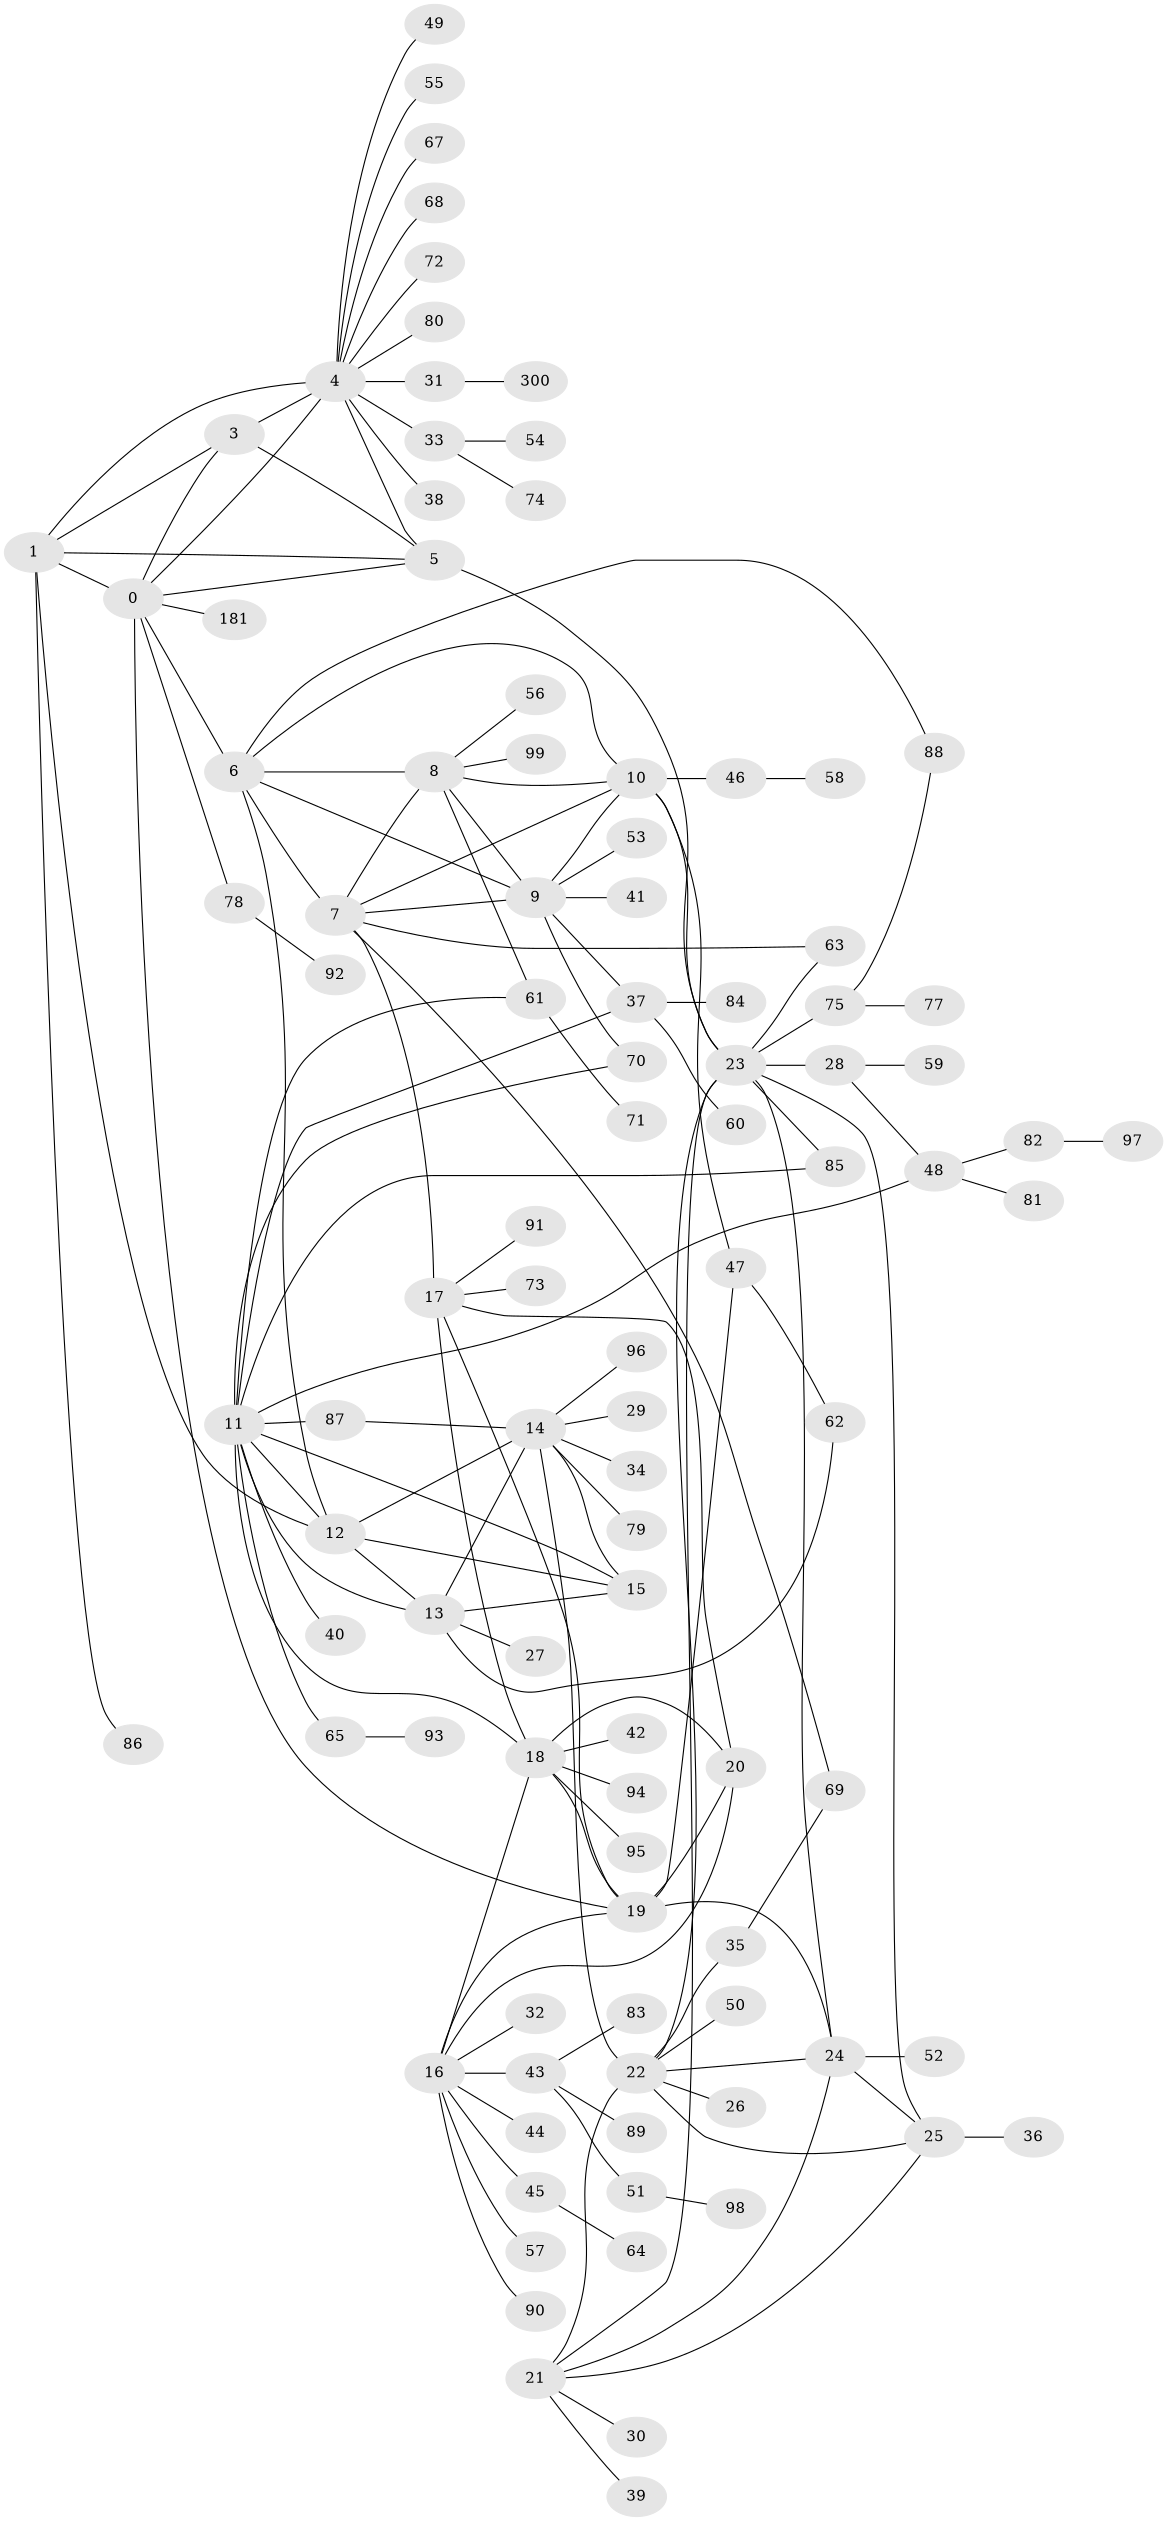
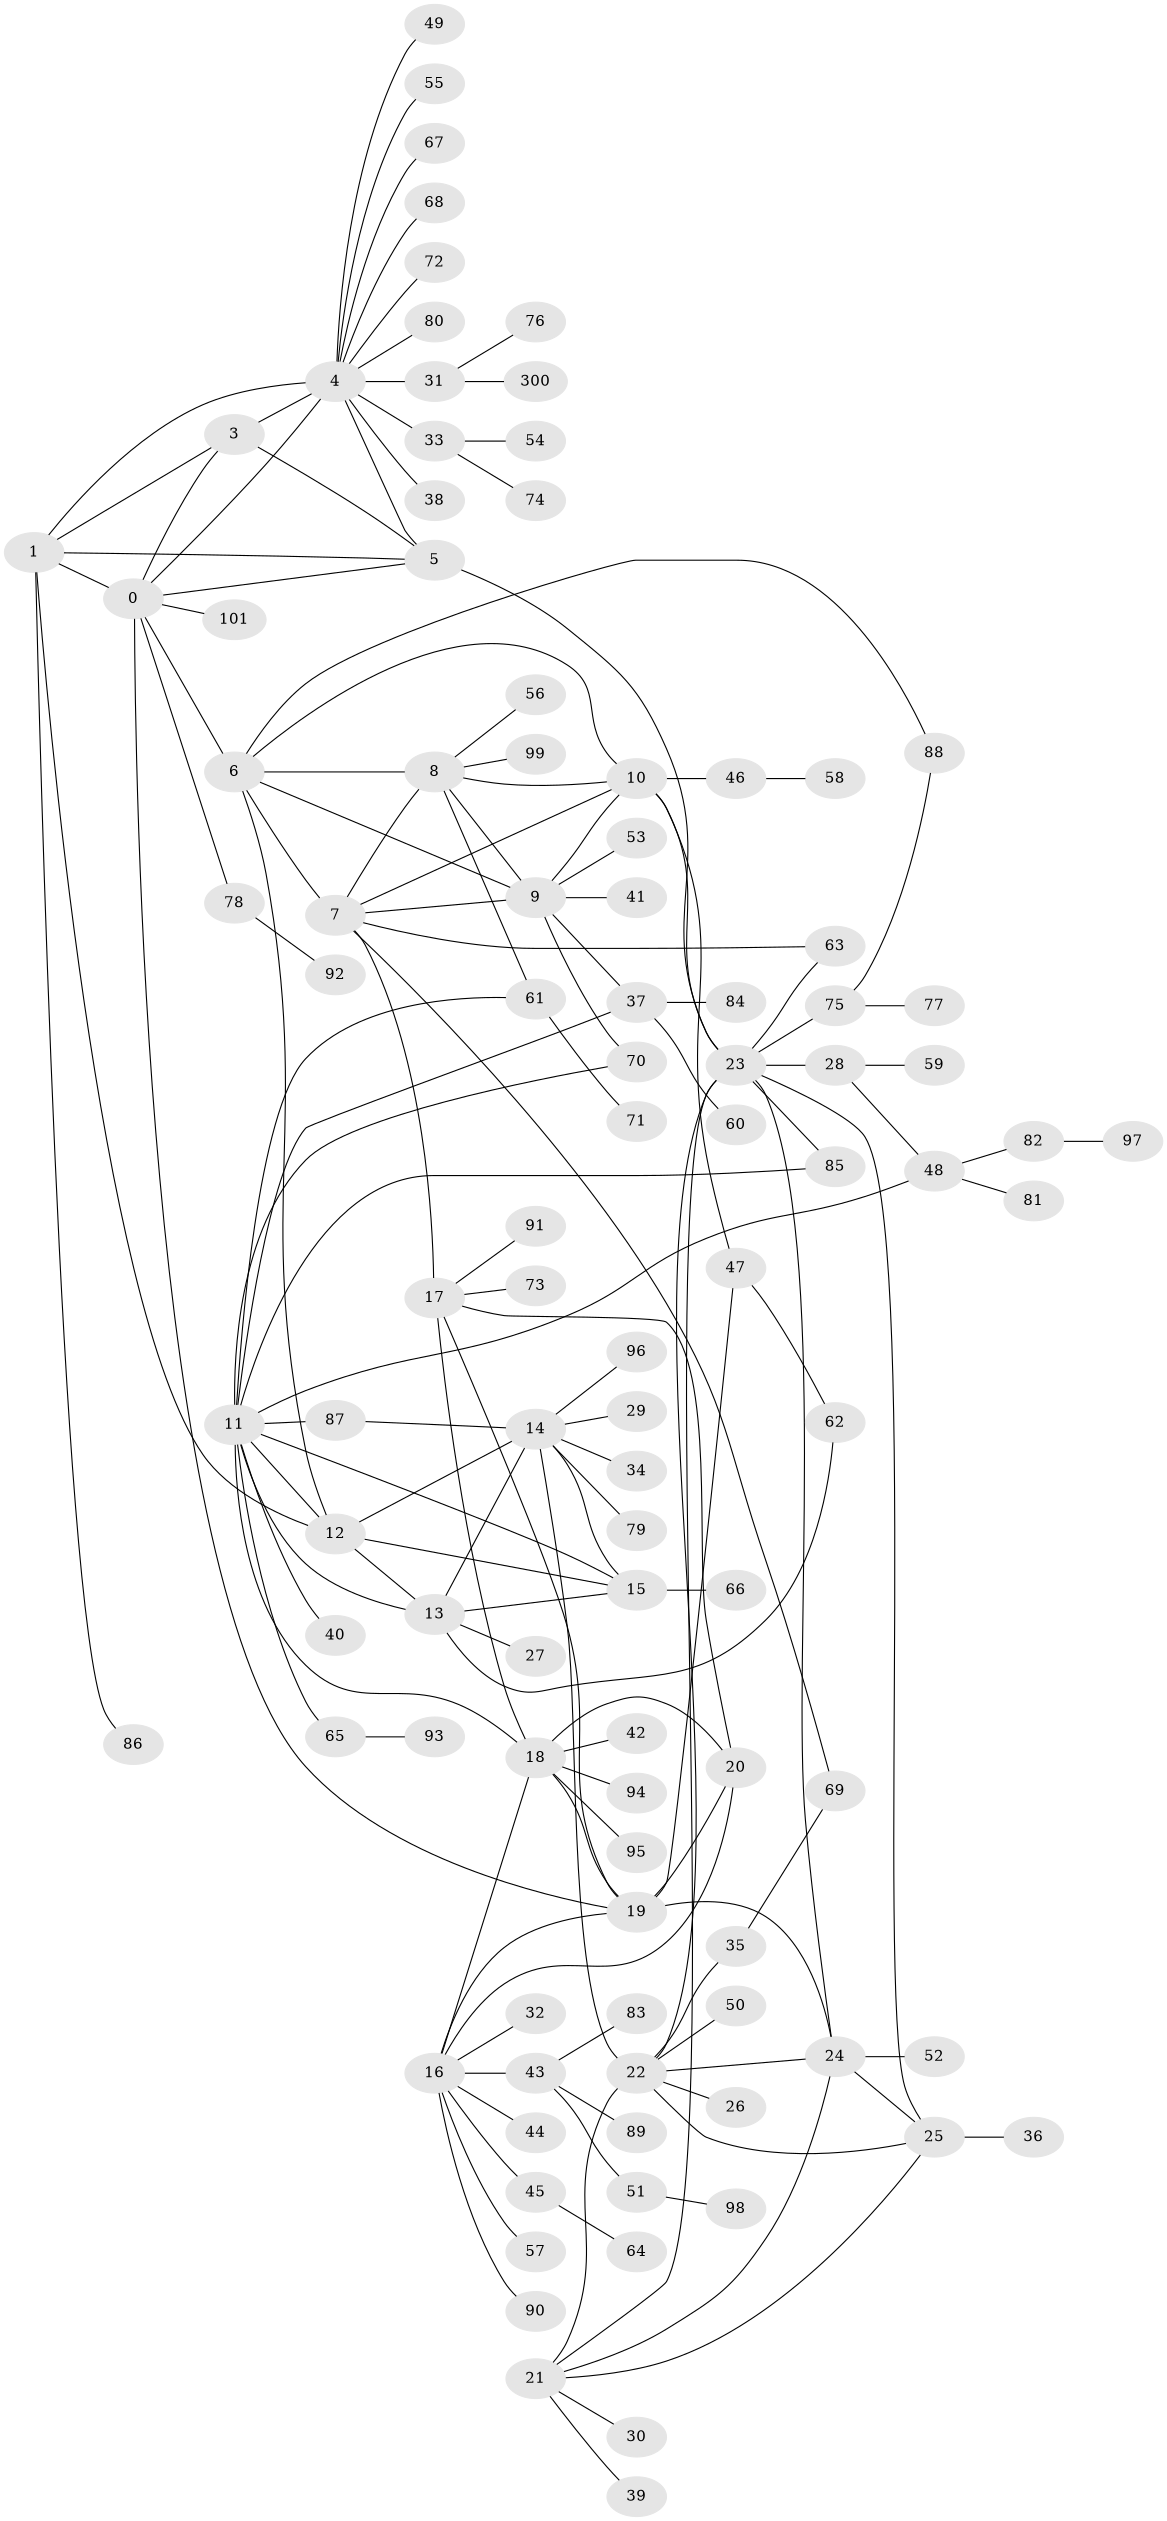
  graph {
    rankdir=LR
    node [color=gray90 style=filled]
    n1 [label=0]
    1
    3
    4
    5
    12
    86
    6
    19
    78
-   101 [label=181]
+   101
    31
    33
    38
    49
    55
    67
    68
    72
    80
    23
    13
    14
    15
    7
    8
    9
    10
    88
    47
    20
    24
    92
+   76
    n35 [label=300]
    54
    74
    63
    85
    25
    28
    75
    17
    69
    56
    61
    99
    37
    41
    53
    70
    46
    18
    73
    91
    71
    60
    84
    58
    62
    11
    40
    48
    65
    87
    27
    22
    29
    34
    79
    96
+   66
    42
    94
    95
    81
    82
    93
    26
    35
    50
    16
    32
    43
    44
    45
    57
    90
    51
    83
    89
    64
    52
    21
    30
    39
    36
    59
    77
    98
    97
    n1 -- 3
    n1 -- 4
    n1 -- 5
    n1 -- 6
    n1 -- 19
    n1 -- 78
    n1 -- 101
    1 -- n1
    1 -- 3
    1 -- 4
    1 -- 5
    1 -- 12
    1 -- 86
    3 -- 4
    3 -- 5
    4 -- 5
    4 -- 31
    4 -- 33
    4 -- 38
    4 -- 49
    4 -- 55
    4 -- 67
    4 -- 68
    4 -- 72
    4 -- 80
    5 -- 23
    12 -- 13
    12 -- 14
    12 -- 15
    6 -- 12
    6 -- 7
    6 -- 8
    6 -- 9
    6 -- 10
    6 -- 88
    19 -- 47
    19 -- 20
    19 -- 24
    78 -- 92
+   31 -- 76
    31 -- n35
    33 -- 54
    33 -- 74
    23 -- 24
    23 -- 63
    23 -- 85
    23 -- 25
    23 -- 28
    23 -- 75
    13 -- 14
    13 -- 15
    13 -- 62
    13 -- 27
    14 -- 15
    14 -- 22
    14 -- 29
    14 -- 34
    14 -- 79
    14 -- 96
+   15 -- 66
    7 -- 8
    7 -- 9
    7 -- 10
    7 -- 63
    7 -- 17
    7 -- 69
    8 -- 9
    8 -- 10
    8 -- 56
    8 -- 61
    8 -- 99
    9 -- 10
    9 -- 37
    9 -- 41
    9 -- 53
    9 -- 70
    10 -- 23
    10 -- 47
    10 -- 46
    47 -- 62
    24 -- 25
    24 -- 52
    25 -- 36
    28 -- 48
    28 -- 59
    75 -- 88
    75 -- 77
    17 -- 19
    17 -- 20
    17 -- 18
    17 -- 73
    17 -- 91
    61 -- 71
    37 -- 60
    37 -- 84
    46 -- 58
    18 -- 19
    18 -- 20
    18 -- 42
    18 -- 94
    18 -- 95
    11 -- 12
    11 -- 13
    11 -- 15
    11 -- 85
    11 -- 61
    11 -- 37
    11 -- 70
    11 -- 18
    11 -- 40
    11 -- 48
    11 -- 65
    11 -- 87
    48 -- 81
    48 -- 82
    65 -- 93
    87 -- 14
    22 -- 23
    22 -- 24
    22 -- 25
    22 -- 26
    22 -- 35
    22 -- 50
    82 -- 97
    35 -- 69
    16 -- 19
    16 -- 20
    16 -- 18
    16 -- 32
    16 -- 43
    16 -- 44
    16 -- 45
    16 -- 57
    16 -- 90
    43 -- 51
    43 -- 83
    43 -- 89
    45 -- 64
    51 -- 98
    21 -- 23
    21 -- 24
    21 -- 25
    21 -- 22
    21 -- 30
    21 -- 39
  }
